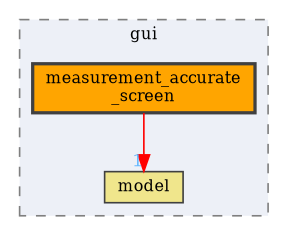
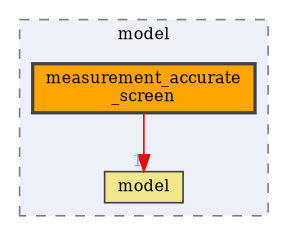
  digraph {
    compound=true
    fontname="DejaVu Serif"
    node [color=grey25 fontname="DejaVu Serif" fontsize=10 shape=box]
    n1 [fillcolor=khaki height=0.2 label=model style=filled width=0.4]
    n2 [fillcolor=orange height=0.2 label="measurement_accurate\l_screen" style="filled,bold" width=0.4]
    subgraph cluster_1 {
      bgcolor="#edf0f7"
      fontsize=10
-     label=gui
+     label=model
      pencolor=grey50
      style="filled,dashed"
      n1
      n2
    }
    n2 -> n1 [color=red fontcolor=steelblue1 fontname="DejaVu Serif" fontsize=10 headlabel=1 labeldistance=1.5 labelfontname=Helvetica labelfontsize=10 style=solid]
  }
